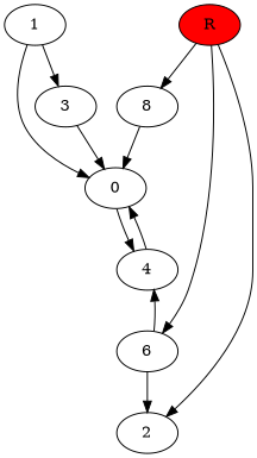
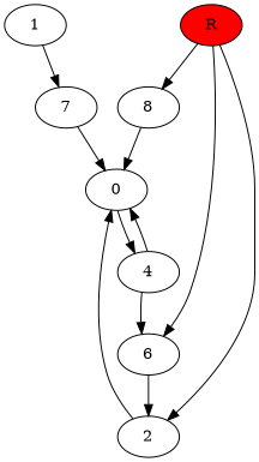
  digraph {
    1
-   3
+   3 [label=7]
    n3 [label=0]
    2
    4
    8
    6
    R [fillcolor="#ff0000" style=filled]
    1 -> 3
    3 -> n3
    n3 -> 4
-   1 -> n3
+   2 -> n3
    4 -> n3
    8 -> n3
    6 -> 2
-   6 -> 4
+   4 -> 6
    R -> 2
    R -> 8
    R -> 6
  }
